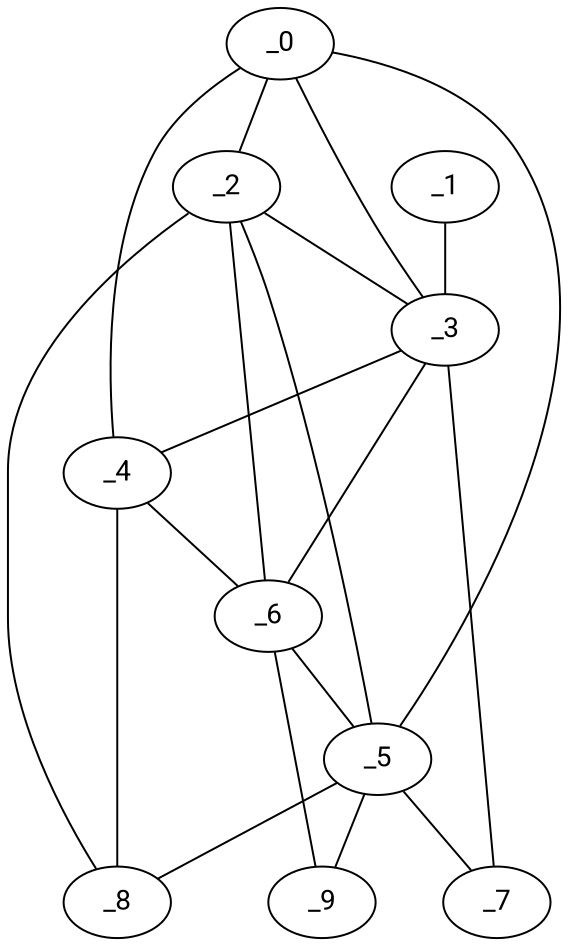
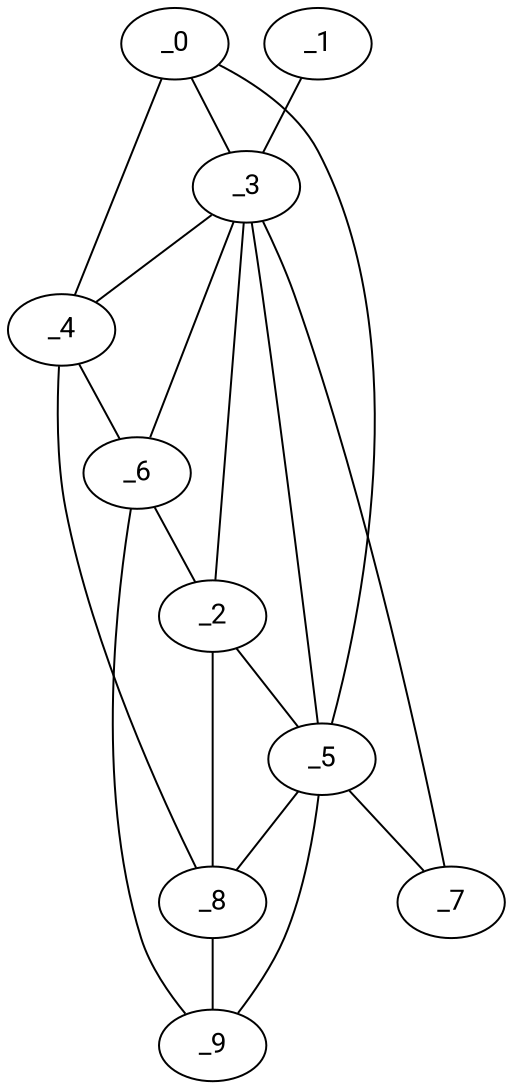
  graph {
    fontname=Roboto
    node [fontname=Roboto y=11]
    edge [fontname=Roboto valence=1]
    _0 [x=17 y=73]
    _2 [x=49 y=2]
    _3 [x=59 y=78]
    _4 [x=70 y=123]
    _5 [x=85]
    _1 [x=42 y=82]
    _8 [x=101]
    _6 [x=90 y=118]
    _7 [x=91 y=62]
    _9 [x=112 y=45]
-   _0 -- _2
    _0 -- _3
    _0 -- _4
    _0 -- _5 [valence=2]
    _2 -- _3 [valence=2]
    _2 -- _5 [valence=2]
    _2 -- _8
    _3 -- _4 [valence=2]
-   _6 -- _5
+   _3 -- _5
    _3 -- _6 [valence=2]
    _3 -- _7 [valence=2]
    _4 -- _6
    _5 -- _8 [valence=2]
    _5 -- _7 [valence=2]
    _5 -- _9 [valence=2]
    _1 -- _3
    _8 -- _4 [valence=2]
+   _8 -- _9
    _6 -- _2
    _6 -- _9
  }
